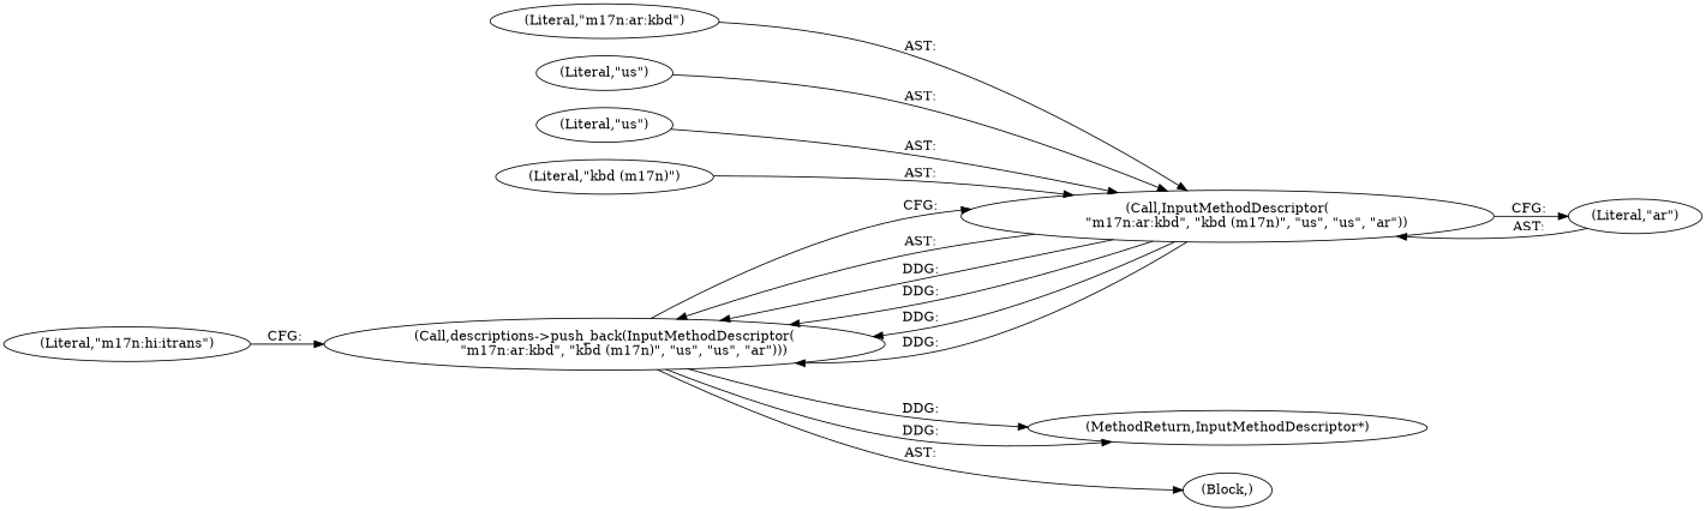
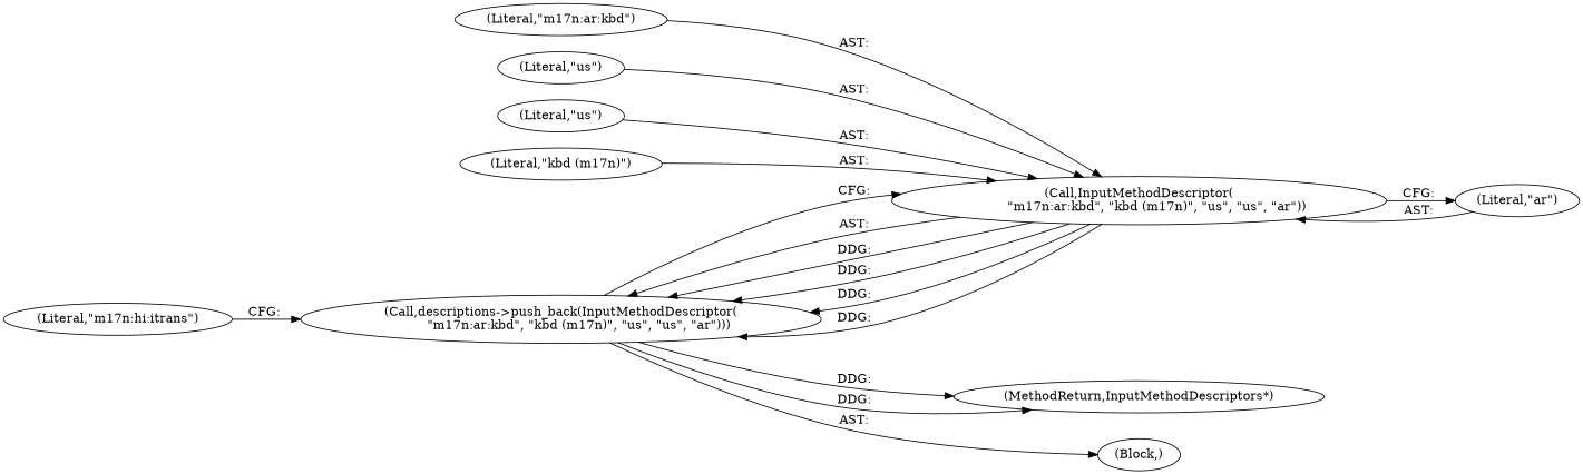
  digraph {
    rankdir=LR
    n1 [label="(Call,descriptions->push_back(InputMethodDescriptor(\n         \"m17n:ar:kbd\", \"kbd (m17n)\", \"us\", \"us\", \"ar\")))"]
    n2 [label="(Call,InputMethodDescriptor(\n         \"m17n:ar:kbd\", \"kbd (m17n)\", \"us\", \"us\", \"ar\"))"]
-   n3 [label="(MethodReturn,InputMethodDescriptor*)"]
+   n3 [label="(MethodReturn,InputMethodDescriptors*)"]
    n4 [label="(Block,)"]
    n5 [label="(Literal,\"ar\")"]
    n6 [label="(Literal,\"m17n:ar:kbd\")"]
    n7 [label="(Literal,\"us\")"]
    n8 [label="(Literal,\"m17n:hi:itrans\")"]
    n9 [label="(Literal,\"us\")"]
    n10 [label="(Literal,\"kbd (m17n)\")"]
    n1 -> n2 [label="CFG: "]
    n1 -> n3 [label="DDG: "]
    n1 -> n3 [label="DDG: "]
    n1 -> n4 [label="AST: "]
    n2 -> n1 [label="AST: "]
    n2 -> n1 [label="DDG: "]
    n2 -> n1 [label="DDG: "]
    n2 -> n1 [label="DDG: "]
    n2 -> n1 [label="DDG: "]
    n2 -> n5 [label="CFG: "]
    n5 -> n2 [label="AST: "]
    n6 -> n2 [label="AST: "]
    n7 -> n2 [label="AST: "]
    n8 -> n1 [label="CFG: "]
    n9 -> n2 [label="AST: "]
    n10 -> n2 [label="AST: "]
  }
